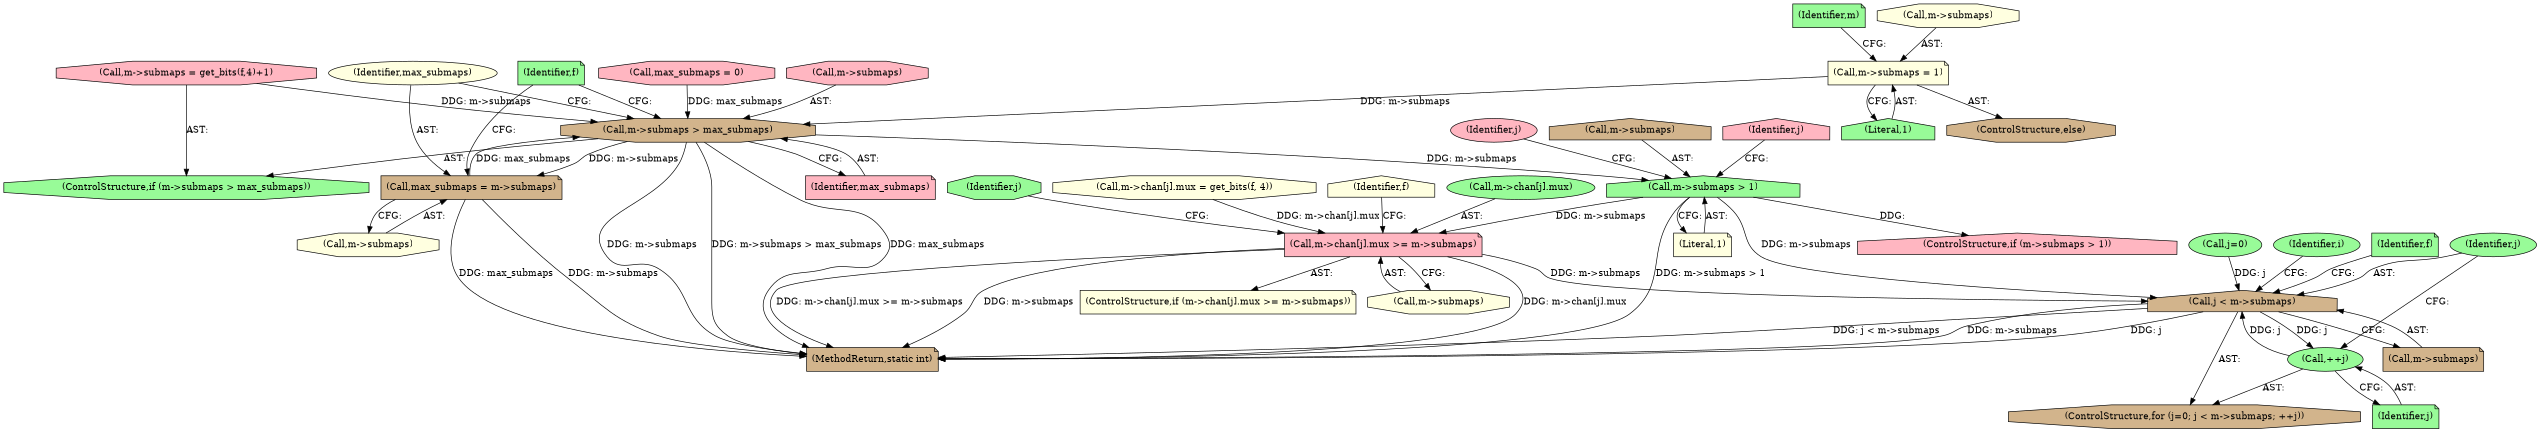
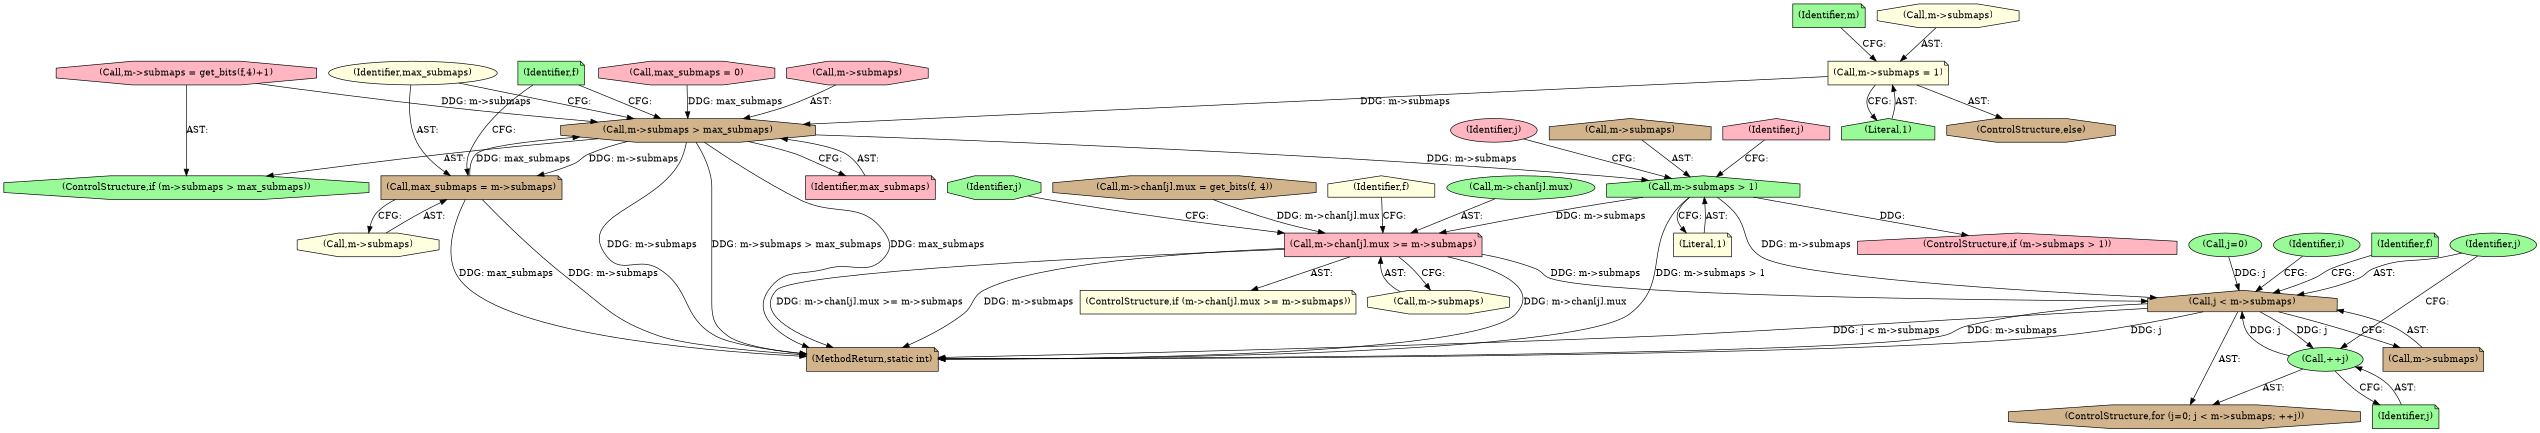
  digraph {
    node [fillcolor=palegreen shape=note style=filled]
    n1 [fillcolor=lightyellow label="(Call,m->submaps = 1)"]
    n2 [fillcolor=tan label="(Call,m->submaps > max_submaps)" shape=octagon]
    n3 [label="(Literal,1)" shape=house]
    n4 [fillcolor=tan label="(ControlStructure,else)" shape=octagon]
    n5 [fillcolor=tan label="(Call,max_submaps = m->submaps)"]
    n6 [label="(Call,m->submaps > 1)" shape=house]
    n7 [fillcolor=lightpink label="(Identifier,max_submaps)"]
    n8 [label="(ControlStructure,if (m->submaps > max_submaps))" shape=octagon]
    n9 [fillcolor=tan label="(MethodReturn,static int)"]
    n10 [fillcolor=lightyellow label="(Call,m->submaps)" shape=octagon]
    n11 [fillcolor=lightpink label="(Call,m->chan[j].mux >= m->submaps)"]
    n12 [fillcolor=tan label="(Call,j < m->submaps)" shape=house]
    n13 [fillcolor=lightyellow label="(Literal,1)"]
    n14 [fillcolor=lightpink label="(ControlStructure,if (m->submaps > 1))" shape=house]
    n15 [fillcolor=lightyellow label="(ControlStructure,if (m->chan[j].mux >= m->submaps))"]
    n16 [fillcolor=lightyellow label="(Call,m->submaps)" shape=octagon]
    n17 [label="(Call,++j)" shape=ellipse]
    n18 [fillcolor=tan label="(Call,m->submaps)"]
    n19 [fillcolor=tan label="(ControlStructure,for (j=0; j < m->submaps; ++j))" shape=octagon]
    n20 [label="(Identifier,j)"]
    n21 [fillcolor=lightpink label="(Identifier,j)" shape=house]
    n22 [fillcolor=lightpink label="(Call,max_submaps = 0)" shape=octagon]
    n23 [label="(Identifier,j)" shape=octagon]
    n24 [label="(Call,j=0)" shape=ellipse]
    n25 [label="(Identifier,m)"]
    n26 [label="(Identifier,i)" shape=ellipse]
-   n27 [fillcolor=lightyellow label="(Call,m->chan[j].mux = get_bits(f, 4))" shape=octagon]
+   n27 [fillcolor=tan label="(Call,m->chan[j].mux = get_bits(f, 4))" shape=octagon]
    n28 [fillcolor=lightyellow label="(Identifier,f)" shape=house]
    n29 [label="(Identifier,f)"]
    n30 [fillcolor=lightpink label="(Identifier,j)" shape=ellipse]
    n31 [fillcolor=lightpink label="(Call,m->submaps)" shape=octagon]
    n32 [fillcolor=tan label="(Call,m->submaps)" shape=house]
    n33 [label="(Identifier,f)"]
    n34 [fillcolor=lightyellow label="(Identifier,max_submaps)" shape=ellipse]
    n35 [fillcolor=lightpink label="(Call,m->submaps = get_bits(f,4)+1)" shape=octagon]
    n36 [fillcolor=lightyellow label="(Call,m->submaps)" shape=octagon]
    n37 [label="(Identifier,j)" shape=ellipse]
    n38 [label="(Call,m->chan[j].mux)" shape=ellipse]
    n1 -> n2 [label="DDG: m->submaps"]
    n1 -> n3 [label="CFG: "]
    n1 -> n4 [label="AST: "]
    n2 -> n5 [label="DDG: m->submaps"]
    n2 -> n6 [label="DDG: m->submaps"]
    n2 -> n7 [label="CFG: "]
    n2 -> n8 [label="AST: "]
    n2 -> n9 [label="DDG: m->submaps > max_submaps"]
    n2 -> n9 [label="DDG: max_submaps"]
    n2 -> n9 [label="DDG: m->submaps"]
    n3 -> n1 [label="AST: "]
    n5 -> n2 [label="DDG: max_submaps"]
    n5 -> n9 [label="DDG: m->submaps"]
    n5 -> n9 [label="DDG: max_submaps"]
    n5 -> n10 [label="CFG: "]
    n6 -> n9 [label="DDG: m->submaps > 1"]
    n6 -> n11 [label="DDG: m->submaps"]
    n6 -> n12 [label="DDG: m->submaps"]
    n6 -> n13 [label="CFG: "]
    n6 -> n14 [label="DDG: "]
    n7 -> n2 [label="AST: "]
    n10 -> n5 [label="AST: "]
    n11 -> n9 [label="DDG: m->chan[j].mux"]
    n11 -> n9 [label="DDG: m->chan[j].mux >= m->submaps"]
    n11 -> n9 [label="DDG: m->submaps"]
    n11 -> n12 [label="DDG: m->submaps"]
    n11 -> n15 [label="AST: "]
    n11 -> n16 [label="CFG: "]
    n12 -> n9 [label="DDG: j"]
    n12 -> n9 [label="DDG: j < m->submaps"]
    n12 -> n9 [label="DDG: m->submaps"]
    n12 -> n17 [label="DDG: j"]
    n12 -> n18 [label="CFG: "]
    n12 -> n19 [label="AST: "]
    n13 -> n6 [label="AST: "]
    n16 -> n11 [label="AST: "]
    n17 -> n12 [label="DDG: j"]
    n17 -> n19 [label="AST: "]
    n17 -> n20 [label="CFG: "]
    n18 -> n12 [label="AST: "]
    n20 -> n17 [label="AST: "]
    n21 -> n6 [label="CFG: "]
    n22 -> n2 [label="DDG: max_submaps"]
    n23 -> n11 [label="CFG: "]
    n24 -> n12 [label="DDG: j"]
    n25 -> n1 [label="CFG: "]
    n26 -> n12 [label="CFG: "]
    n27 -> n11 [label="DDG: m->chan[j].mux"]
    n28 -> n11 [label="CFG: "]
    n29 -> n12 [label="CFG: "]
    n30 -> n6 [label="CFG: "]
    n31 -> n2 [label="AST: "]
    n32 -> n6 [label="AST: "]
    n33 -> n2 [label="CFG: "]
    n33 -> n5 [label="CFG: "]
    n34 -> n2 [label="CFG: "]
    n34 -> n5 [label="AST: "]
    n35 -> n2 [label="DDG: m->submaps"]
    n35 -> n8 [label="AST: "]
    n36 -> n1 [label="AST: "]
    n37 -> n12 [label="AST: "]
    n37 -> n17 [label="CFG: "]
    n38 -> n11 [label="AST: "]
  }
